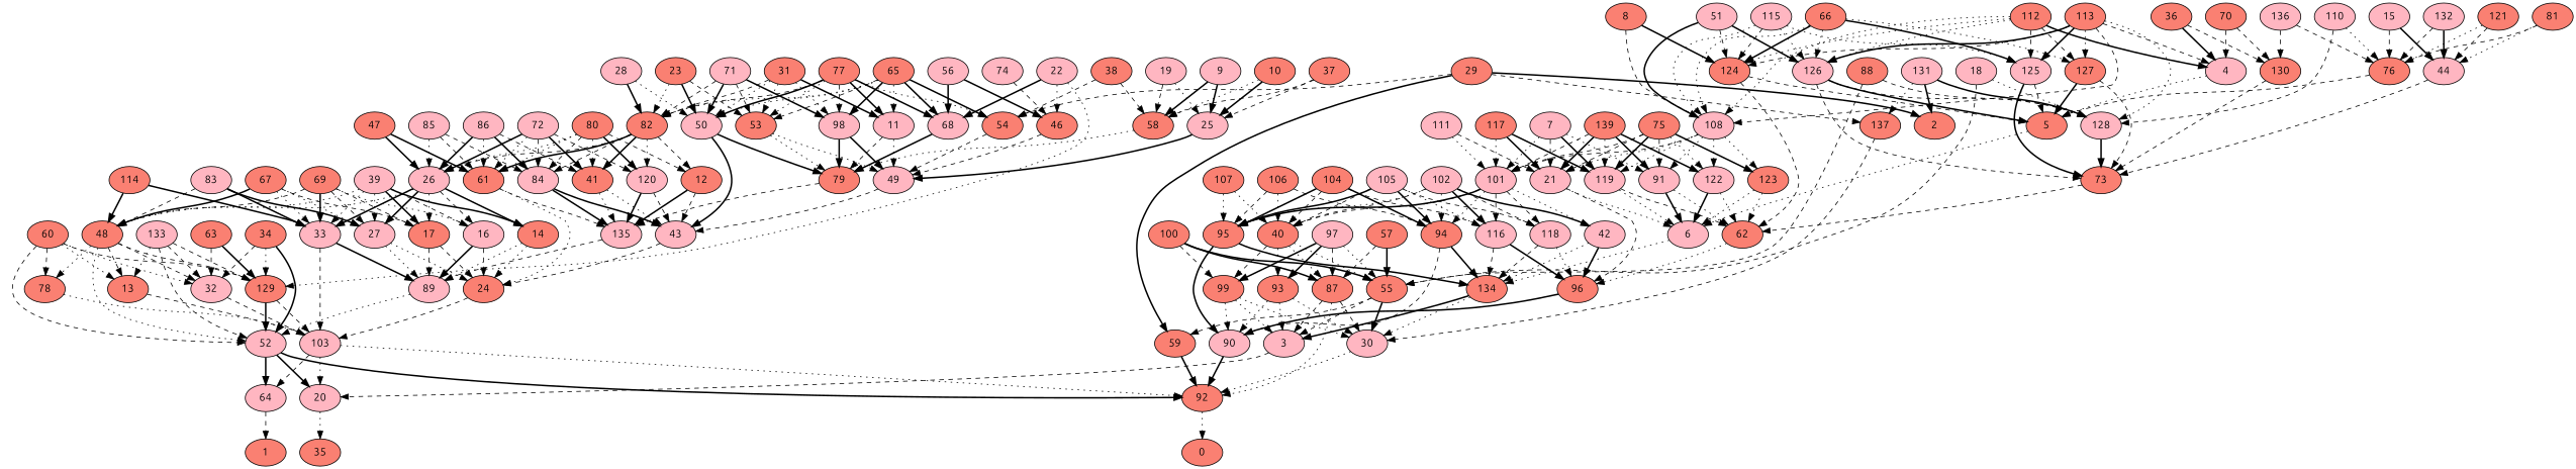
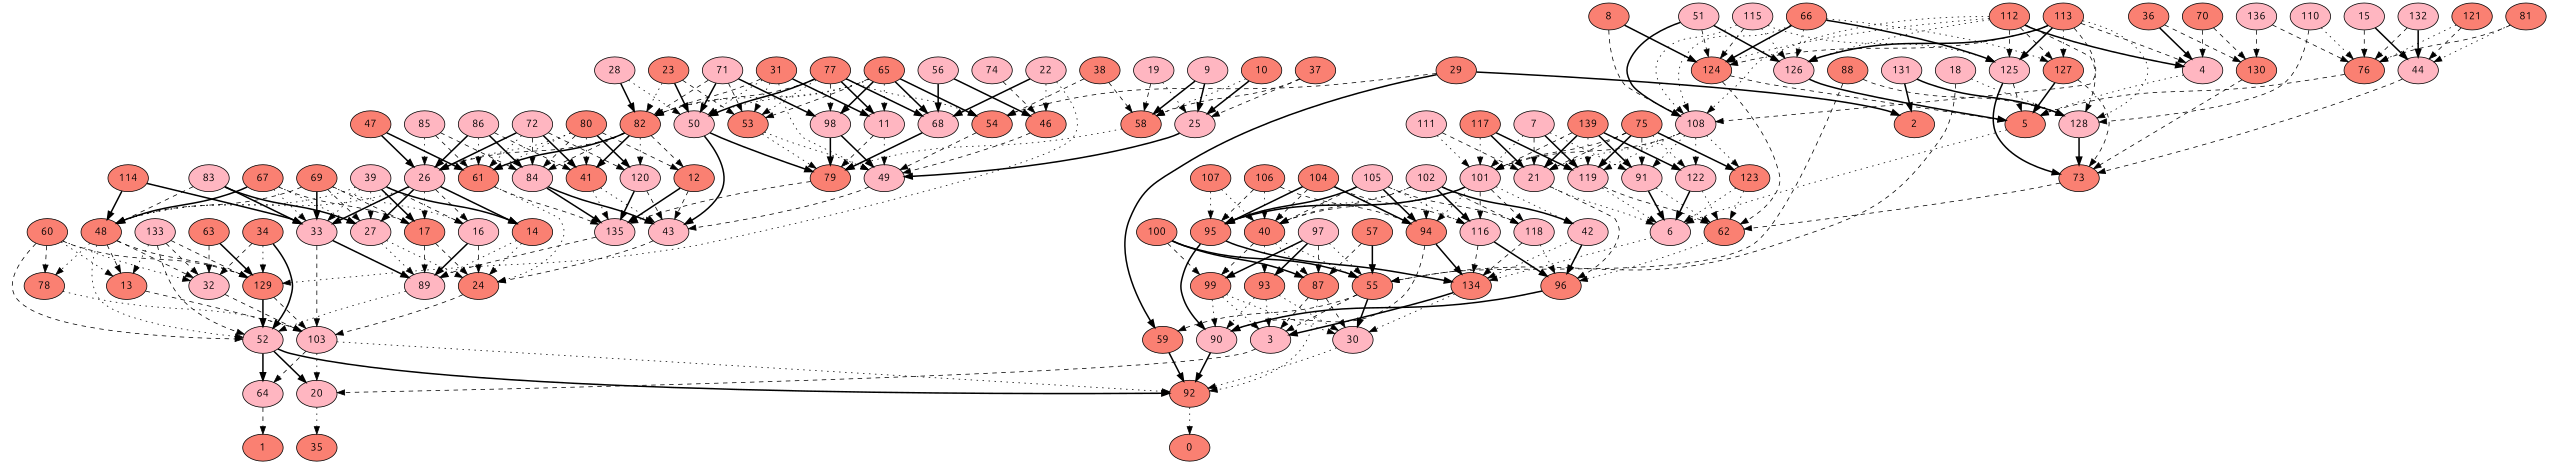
  digraph {
    fontname=Ubuntu
    node [fillcolor=salmon fontname=Ubuntu style=filled]
    edge [fontname=Ubuntu style=dashed]
    103 [fillcolor=lightpink]
    64 [fillcolor=lightpink]
    92
    20 [fillcolor=lightpink]
    1
    0
    35
    52 [fillcolor=lightpink]
    13
    78
    33 [fillcolor=lightpink]
    89 [fillcolor=lightpink]
    32 [fillcolor=lightpink]
    24
    129
    60
    48
    133 [fillcolor=lightpink]
    34
    63
    74 [fillcolor=lightpink]
    46
    49 [fillcolor=lightpink]
    26 [fillcolor=lightpink]
    17
    16 [fillcolor=lightpink]
    14
    27 [fillcolor=lightpink]
    39 [fillcolor=lightpink]
    67
    69
    83 [fillcolor=lightpink]
    114
    80
    61
    84 [fillcolor=lightpink]
    120 [fillcolor=lightpink]
    12
    41
    135 [fillcolor=lightpink]
    43 [fillcolor=lightpink]
    82
    72 [fillcolor=lightpink]
    85 [fillcolor=lightpink]
    86 [fillcolor=lightpink]
    47
    77
    50 [fillcolor=lightpink]
    53
    98 [fillcolor=lightpink]
    11 [fillcolor=lightpink]
    54
    68 [fillcolor=lightpink]
    79
    65
    31
    28 [fillcolor=lightpink]
    23
    71 [fillcolor=lightpink]
    25 [fillcolor=lightpink]
    58
    56 [fillcolor=lightpink]
    22 [fillcolor=lightpink]
    19 [fillcolor=lightpink]
    9 [fillcolor=lightpink]
    10
    37
    29
    59
-   137
    2
    30 [fillcolor=lightpink]
    38
    90 [fillcolor=lightpink]
    87
    3 [fillcolor=lightpink]
    99
    93
    95
    134
    96
    94
    40
    55
    97 [fillcolor=lightpink]
    100
    101 [fillcolor=lightpink]
    116 [fillcolor=lightpink]
    118 [fillcolor=lightpink]
    42 [fillcolor=lightpink]
    102 [fillcolor=lightpink]
    104
    105 [fillcolor=lightpink]
    106
    107
    75
    21 [fillcolor=lightpink]
    119 [fillcolor=lightpink]
    122 [fillcolor=lightpink]
    123
    91 [fillcolor=lightpink]
    6 [fillcolor=lightpink]
    62
    108 [fillcolor=lightpink]
    n105 [label=139]
    117
    7 [fillcolor=lightpink]
    111 [fillcolor=lightpink]
    112
    124
    126 [fillcolor=lightpink]
    125 [fillcolor=lightpink]
    127
    128 [fillcolor=lightpink]
    4 [fillcolor=lightpink]
    5
    73
    113
    66
    8
    51 [fillcolor=lightpink]
    115 [fillcolor=lightpink]
    130
    44 [fillcolor=lightpink]
    131 [fillcolor=lightpink]
    110 [fillcolor=lightpink]
    76
    88
    18 [fillcolor=lightpink]
    136 [fillcolor=lightpink]
    36
    70
    15 [fillcolor=lightpink]
    132 [fillcolor=lightpink]
    121
    81
    57
    103 -> 64
    103 -> 92 [style=dotted]
    103 -> 20 [style=dotted]
    64 -> 1
    92 -> 0 [style=dotted]
    20 -> 35 [style=dotted]
    52 -> 64 [style=bold]
    52 -> 92 [style=bold]
    52 -> 20 [style=bold]
    13 -> 103
    78 -> 103 [style=dotted]
    33 -> 103
    33 -> 89 [style=bold]
    89 -> 52 [style=dotted]
    32 -> 103
    24 -> 103
    129 -> 103
    129 -> 52 [style=bold]
    60 -> 52
    60 -> 13 [style=dotted]
    60 -> 78
    60 -> 32 [style=dotted]
    60 -> 129
    48 -> 52 [style=dotted]
    48 -> 13
    48 -> 78 [style=dotted]
    48 -> 32
    48 -> 129
    133 -> 52
    133 -> 13 [style=dotted]
    133 -> 32
    133 -> 129
    34 -> 52 [style=bold]
    34 -> 32
    34 -> 129 [style=dotted]
    63 -> 32
    63 -> 129 [style=bold]
    74 -> 46
    46 -> 49
    49 -> 43
    26 -> 33 [style=bold]
    26 -> 48 [style=dotted]
    26 -> 17 [style=dotted]
    26 -> 16
    26 -> 14 [style=bold]
    26 -> 27 [style=bold]
    17 -> 89
    17 -> 24
    16 -> 89 [style=bold]
    16 -> 24
    14 -> 89 [style=dotted]
    14 -> 24 [style=dotted]
    27 -> 89 [style=dotted]
    27 -> 24 [style=dotted]
    39 -> 33 [style=dotted]
    39 -> 48 [style=dotted]
    39 -> 17 [style=bold]
    39 -> 16
    39 -> 14 [style=bold]
    39 -> 27 [style=dotted]
    67 -> 33 [style=dotted]
    67 -> 48 [style=bold]
    67 -> 17
    67 -> 27 [style=dotted]
    69 -> 33 [style=bold]
    69 -> 48
    69 -> 17
    69 -> 16 [style=dotted]
    69 -> 27
    83 -> 33 [style=bold]
    83 -> 48
    83 -> 27 [style=bold]
    114 -> 33 [style=bold]
    114 -> 48 [style=bold]
    80 -> 26 [style=dotted]
    80 -> 61 [style=dotted]
    80 -> 84
    80 -> 120 [style=bold]
    80 -> 12
    80 -> 41 [style=dotted]
    61 -> 24 [style=dotted]
    61 -> 135
    84 -> 135 [style=bold]
    84 -> 43 [style=bold]
    120 -> 135 [style=bold]
    120 -> 43
    12 -> 135 [style=bold]
    12 -> 43
    41 -> 135 [style=dotted]
    41 -> 43 [style=dotted]
    135 -> 89
    43 -> 24
    82 -> 26
    82 -> 61 [style=bold]
    82 -> 84
    82 -> 120 [style=dotted]
    82 -> 12
    82 -> 41 [style=bold]
    72 -> 26 [style=bold]
    72 -> 61 [style=dotted]
    72 -> 84
    72 -> 120
    72 -> 41 [style=bold]
    85 -> 26 [style=dotted]
    85 -> 61
    85 -> 84
    86 -> 26 [style=bold]
    86 -> 61 [style=dotted]
    86 -> 84 [style=bold]
    86 -> 41
    47 -> 26 [style=bold]
    47 -> 61 [style=bold]
    77 -> 82
    77 -> 50 [style=bold]
    77 -> 53 [style=dotted]
    77 -> 98
    77 -> 11 [style=bold]
    77 -> 54 [style=dotted]
    77 -> 68 [style=bold]
    50 -> 43 [style=bold]
    50 -> 79 [style=bold]
    53 -> 49 [style=dotted]
    53 -> 79 [style=dotted]
    98 -> 49 [style=bold]
    98 -> 79 [style=bold]
    11 -> 49 [style=dotted]
    11 -> 79
    54 -> 49
    68 -> 79 [style=bold]
    79 -> 135
    65 -> 82 [style=dotted]
    65 -> 50 [style=dotted]
    65 -> 53
    65 -> 98 [style=bold]
    65 -> 11 [style=dotted]
    65 -> 54 [style=bold]
    65 -> 68 [style=bold]
    31 -> 82
    31 -> 50 [style=dotted]
    31 -> 53 [style=dotted]
-   31 -> 98 [style=dotted]
+   31 -> 49 [style=dotted]
    31 -> 11 [style=bold]
    28 -> 82 [style=bold]
    28 -> 50 [style=dotted]
    23 -> 82 [style=dotted]
    23 -> 50 [style=bold]
    23 -> 53
    71 -> 82
    71 -> 50 [style=bold]
    71 -> 53
    71 -> 98 [style=bold]
    25 -> 49 [style=bold]
    58 -> 79 [style=dotted]
    56 -> 46 [style=bold]
    56 -> 68 [style=bold]
    22 -> 129 [style=dotted]
    22 -> 46 [style=dotted]
    22 -> 68 [style=bold]
    19 -> 25 [style=dotted]
    19 -> 58
    9 -> 25 [style=bold]
    9 -> 58 [style=bold]
    10 -> 25 [style=bold]
    10 -> 58 [style=dotted]
    37 -> 25
    37 -> 58
    29 -> 54
    29 -> 59 [style=bold]
-   29 -> 137
    29 -> 2 [style=bold]
    59 -> 92 [style=bold]
-   137 -> 30
    30 -> 92 [style=dotted]
    38 -> 54
    38 -> 58
    90 -> 92 [style=bold]
    87 -> 92 [style=dotted]
    87 -> 30
    87 -> 3
    3 -> 20
    99 -> 30 [style=dotted]
    99 -> 90 [style=dotted]
    99 -> 3 [style=dotted]
    93 -> 30 [style=dotted]
    93 -> 90 [style=dotted]
    93 -> 3 [style=dotted]
    95 -> 90 [style=bold]
    95 -> 134 [style=bold]
    134 -> 30 [style=dotted]
    134 -> 3 [style=bold]
    96 -> 90 [style=bold]
    94 -> 90
    94 -> 134 [style=bold]
    40 -> 87 [style=dotted]
    40 -> 99
    40 -> 93 [style=dotted]
    40 -> 55 [style=dotted]
    55 -> 59
    55 -> 30 [style=bold]
    55 -> 3
    97 -> 87
    97 -> 99 [style=bold]
    97 -> 93 [style=bold]
    97 -> 55 [style=dotted]
    100 -> 87 [style=bold]
    100 -> 99
    100 -> 55 [style=bold]
    101 -> 95 [style=bold]
    101 -> 94 [style=dotted]
    101 -> 40
    101 -> 116
    101 -> 118
    101 -> 42 [style=dotted]
    116 -> 134
    116 -> 96 [style=bold]
    118 -> 134
    118 -> 96 [style=dotted]
    42 -> 134 [style=dotted]
    42 -> 96 [style=bold]
    102 -> 95 [style=dotted]
    102 -> 94 [style=dotted]
    102 -> 40
    102 -> 116 [style=bold]
    102 -> 118
    102 -> 42 [style=bold]
    104 -> 95 [style=bold]
    104 -> 94 [style=bold]
    104 -> 40
    104 -> 116
    105 -> 95 [style=bold]
    105 -> 94 [style=bold]
    105 -> 40
    105 -> 116 [style=dotted]
    105 -> 118
    106 -> 95
    106 -> 94
    106 -> 40 [style=dotted]
    107 -> 95 [style=dotted]
    107 -> 40 [style=dotted]
    75 -> 101
    75 -> 21
    75 -> 119 [style=bold]
    75 -> 122 [style=dotted]
    75 -> 123 [style=bold]
    75 -> 91
    21 -> 96
    21 -> 6 [style=dotted]
    119 -> 6 [style=dotted]
    119 -> 62
    122 -> 6 [style=bold]
    122 -> 62 [style=dotted]
    123 -> 6 [style=dotted]
    123 -> 62 [style=dotted]
    91 -> 6 [style=bold]
    91 -> 62 [style=dotted]
    6 -> 134 [style=dotted]
    62 -> 96 [style=dotted]
    108 -> 101
    108 -> 21 [style=dotted]
    108 -> 119 [style=dotted]
    108 -> 122 [style=dotted]
    108 -> 123 [style=dotted]
    108 -> 91 [style=dotted]
    n105 -> 101
    n105 -> 21 [style=bold]
    n105 -> 119 [style=dotted]
    n105 -> 122 [style=bold]
    n105 -> 91 [style=bold]
    117 -> 101 [style=dotted]
    117 -> 21 [style=bold]
    117 -> 119 [style=bold]
    7 -> 101 [style=dotted]
    7 -> 21
    7 -> 119 [style=bold]
    7 -> 91 [style=dotted]
    111 -> 101 [style=dotted]
    111 -> 21
    112 -> 108 [style=dotted]
    112 -> 124 [style=dotted]
    112 -> 126 [style=dotted]
    112 -> 125
    112 -> 127
-   126 -> 128
+   112 -> 128
    112 -> 4 [style=bold]
    124 -> 62
    124 -> 5
    126 -> 5 [style=bold]
-   126 -> 73
    125 -> 5
    125 -> 73 [style=bold]
    127 -> 5 [style=bold]
    127 -> 73
    128 -> 73 [style=bold]
    4 -> 5 [style=dotted]
    5 -> 6 [style=dotted]
    73 -> 62
    113 -> 108
    113 -> 124
    113 -> 126 [style=bold]
    113 -> 125 [style=bold]
    113 -> 127 [style=dotted]
    113 -> 128 [style=dotted]
    113 -> 4
    66 -> 108 [style=dotted]
    66 -> 124 [style=bold]
    66 -> 126 [style=dotted]
    66 -> 125 [style=bold]
    66 -> 127 [style=dotted]
    8 -> 108
    8 -> 124 [style=bold]
    51 -> 108 [style=bold]
    51 -> 124
    51 -> 126 [style=bold]
    115 -> 108 [style=dotted]
    115 -> 124
    115 -> 126 [style=dotted]
    115 -> 125 [style=dotted]
    130 -> 73
    44 -> 73
-   131 -> 137 [style=dotted]
    131 -> 2 [style=bold]
    131 -> 128 [style=bold]
    110 -> 128
    110 -> 76 [style=dotted]
    76 -> 5
    88 -> 55
    88 -> 128
    18 -> 55
    18 -> 128 [style=dotted]
    136 -> 130
    136 -> 76
    36 -> 4 [style=bold]
    36 -> 130
    70 -> 4
    70 -> 130
    15 -> 44 [style=bold]
    15 -> 76
    132 -> 44 [style=bold]
    132 -> 76
    121 -> 44
    121 -> 76 [style=dotted]
    81 -> 44 [style=dotted]
    81 -> 76
    57 -> 87
    57 -> 55 [style=bold]
  }
